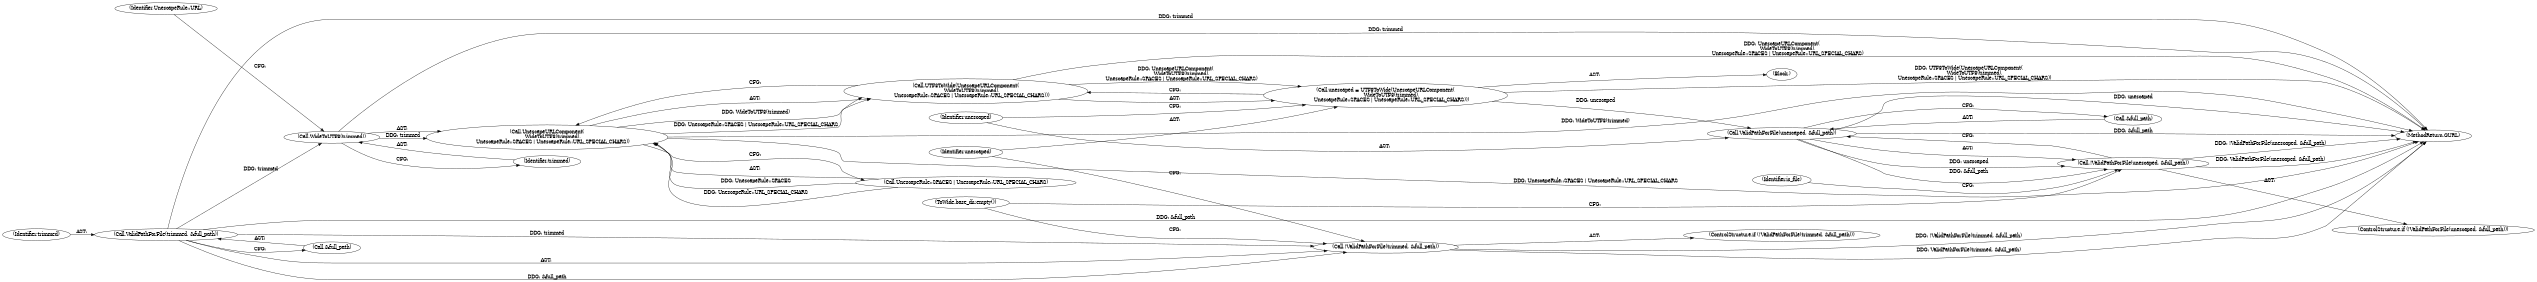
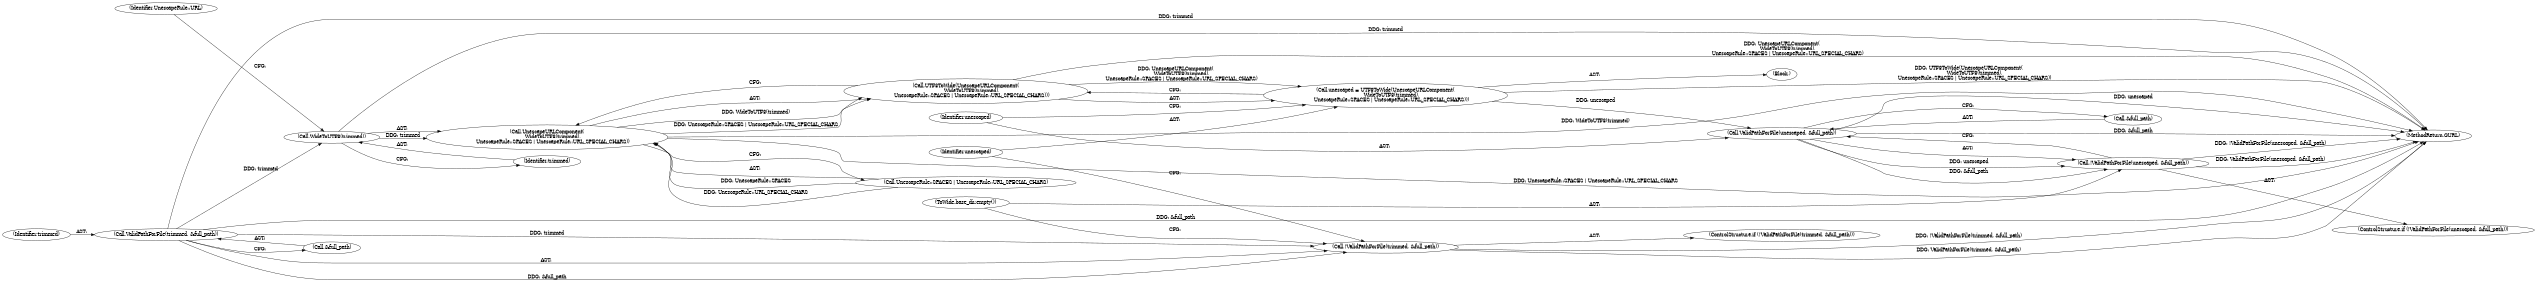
  digraph {
    rankdir=LR
    n1 [label="(Call,ValidPathForFile(trimmed, &full_path))"]
    n2 [label="(Call,!ValidPathForFile(trimmed, &full_path))"]
    n3 [label="(Call,WideToUTF8(trimmed))"]
    n4 [label="(MethodReturn,GURL)"]
    n5 [label="(Call,&full_path)"]
    n6 [label="(ControlStructure,if (!ValidPathForFile(trimmed, &full_path)))"]
    n7 [label="(Call,UnescapeURLComponent(\n        WideToUTF8(trimmed),\n        UnescapeRule::SPACES | UnescapeRule::URL_SPECIAL_CHARS))"]
    n8 [label="(Identifier,trimmed)"]
    n9 [label="(Call,ValidPathForFile(unescaped, &full_path))"]
    n10 [label="(Call,!ValidPathForFile(unescaped, &full_path))"]
    n11 [label="(Call,&full_path)"]
    n12 [label="(Call,UTF8ToWide(UnescapeURLComponent(\n        WideToUTF8(trimmed),\n        UnescapeRule::SPACES | UnescapeRule::URL_SPECIAL_CHARS)))"]
    n13 [label="(Call,UnescapeRule::SPACES | UnescapeRule::URL_SPECIAL_CHARS)"]
    n14 [label="(Call,unescaped = UTF8ToWide(UnescapeURLComponent(\n        WideToUTF8(trimmed),\n        UnescapeRule::SPACES | UnescapeRule::URL_SPECIAL_CHARS)))"]
    n15 [label="(Block,)"]
    n16 [label="(ControlStructure,if (!ValidPathForFile(unescaped, &full_path)))"]
    n17 [label="(Identifier,trimmed)"]
    n18 [label="(Identifier,UnescapeRule::URL)"]
    n19 [label="(Identifier,unescaped)"]
    n20 [label="(ToWide,base_dir.empty())"]
-   n21 [label="(Identifier,is_file)"]
    n22 [label="(Identifier,unescaped)"]
    n1 -> n2 [label="AST: "]
    n1 -> n2 [label="DDG: trimmed"]
    n1 -> n2 [label="DDG: &full_path"]
    n1 -> n3 [label="DDG: trimmed"]
    n1 -> n4 [label="DDG: trimmed"]
    n1 -> n4 [label="DDG: &full_path"]
    n1 -> n5 [label="CFG: "]
    n2 -> n4 [label="DDG: !ValidPathForFile(trimmed, &full_path)"]
    n2 -> n4 [label="DDG: ValidPathForFile(trimmed, &full_path)"]
    n2 -> n6 [label="AST: "]
    n3 -> n4 [label="DDG: trimmed"]
    n3 -> n7 [label="AST: "]
    n3 -> n7 [label="DDG: trimmed"]
    n3 -> n8 [label="CFG: "]
    n5 -> n1 [label="AST: "]
    n7 -> n4 [label="DDG: WideToUTF8(trimmed)"]
    n7 -> n4 [label="DDG: UnescapeRule::SPACES | UnescapeRule::URL_SPECIAL_CHARS"]
    n7 -> n12 [label="AST: "]
    n7 -> n12 [label="DDG: WideToUTF8(trimmed)"]
    n7 -> n12 [label="DDG: UnescapeRule::SPACES | UnescapeRule::URL_SPECIAL_CHARS"]
    n7 -> n13 [label="CFG: "]
    n8 -> n3 [label="AST: "]
    n9 -> n4 [label="DDG: unescaped"]
    n9 -> n4 [label="DDG: &full_path"]
    n9 -> n10 [label="AST: "]
    n9 -> n10 [label="DDG: unescaped"]
    n9 -> n10 [label="DDG: &full_path"]
    n9 -> n11 [label="CFG: "]
    n10 -> n4 [label="DDG: !ValidPathForFile(unescaped, &full_path)"]
    n10 -> n4 [label="DDG: ValidPathForFile(unescaped, &full_path)"]
    n10 -> n9 [label="CFG: "]
    n10 -> n16 [label="AST: "]
    n11 -> n9 [label="AST: "]
    n12 -> n4 [label="DDG: UnescapeURLComponent(\n        WideToUTF8(trimmed),\n        UnescapeRule::SPACES | UnescapeRule::URL_SPECIAL_CHARS)"]
    n12 -> n7 [label="CFG: "]
    n12 -> n14 [label="AST: "]
    n12 -> n14 [label="DDG: UnescapeURLComponent(\n        WideToUTF8(trimmed),\n        UnescapeRule::SPACES | UnescapeRule::URL_SPECIAL_CHARS)"]
    n13 -> n7 [label="AST: "]
    n13 -> n7 [label="DDG: UnescapeRule::SPACES"]
    n13 -> n7 [label="DDG: UnescapeRule::URL_SPECIAL_CHARS"]
    n14 -> n4 [label="DDG: UTF8ToWide(UnescapeURLComponent(\n        WideToUTF8(trimmed),\n        UnescapeRule::SPACES | UnescapeRule::URL_SPECIAL_CHARS))"]
    n14 -> n9 [label="DDG: unescaped"]
    n14 -> n12 [label="CFG: "]
    n14 -> n15 [label="AST: "]
    n17 -> n1 [label="AST: "]
    n18 -> n3 [label="CFG: "]
    n19 -> n2 [label="CFG: "]
    n19 -> n14 [label="AST: "]
    n20 -> n2 [label="CFG: "]
-   n20 -> n10 [label="CFG: "]
-   n21 -> n10 [label="CFG: "]
+   n20 -> n10 [label="AST: "]
    n22 -> n9 [label="AST: "]
    n22 -> n14 [label="CFG: "]
  }
